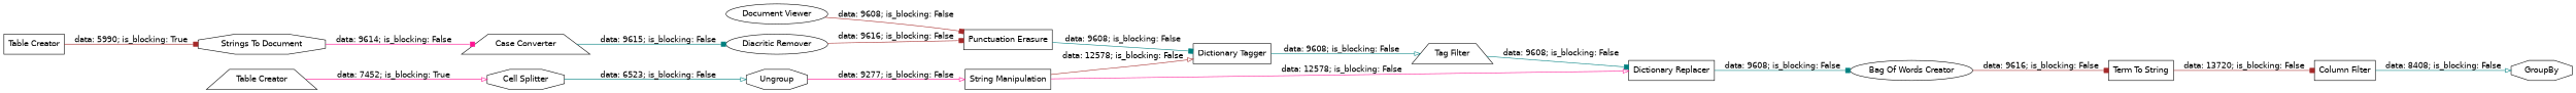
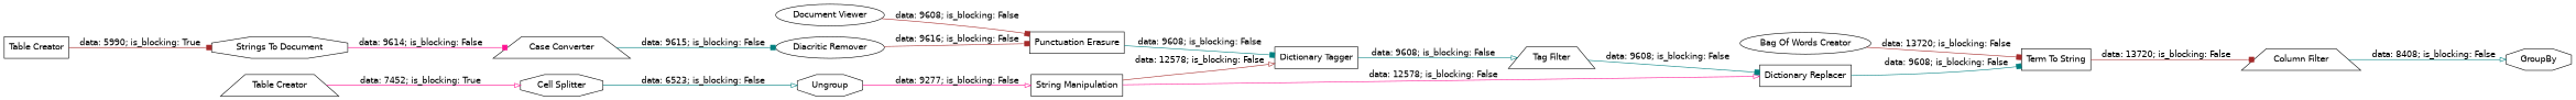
  digraph {
    fontname="DejaVu Sans"
    rankdir=LR
    node [fontname="DejaVu Sans" shape=box]
    edge [arrowhead=box color=teal fontname="DejaVu Sans"]
    n1 [label="Bag Of Words Creator" shape=ellipse]
    n2 [label="Term To String"]
-   n3 [label="Column Filter"]
+   n3 [label="Column Filter" shape=trapezium]
    n4 [label="String Manipulation"]
    n5 [label="Dictionary Replacer"]
    n6 [label="Dictionary Tagger"]
    n7 [label="Tag Filter" shape=trapezium]
    n8 [label=GroupBy shape=octagon]
    n9 [label="Table Creator"]
    n10 [label="Strings To Document" shape=octagon]
    n11 [label="Case Converter" shape=trapezium]
    n12 [label="Table Creator" shape=trapezium]
    n13 [label="Cell Splitter" shape=octagon]
    n14 [label=Ungroup shape=octagon]
    n15 [label="Punctuation Erasure"]
    n16 [label="Document Viewer" shape=ellipse]
    n17 [label="Diacritic Remover" shape=ellipse]
-   n1 -> n2 [color=brown label="data: 9616; is_blocking: False"]
+   n1 -> n2 [color=brown label="data: 13720; is_blocking: False"]
    n2 -> n3 [color=brown label="data: 13720; is_blocking: False"]
    n3 -> n8 [arrowhead=onormal label="data: 8408; is_blocking: False"]
    n4 -> n5 [arrowhead=onormal color=deeppink label="data: 12578; is_blocking: False"]
    n4 -> n6 [arrowhead=onormal color=brown label="data: 12578; is_blocking: False"]
-   n5 -> n1 [label="data: 9608; is_blocking: False"]
+   n5 -> n2 [label="data: 9608; is_blocking: False"]
    n6 -> n7 [arrowhead=onormal label="data: 9608; is_blocking: False"]
    n7 -> n5 [label="data: 9608; is_blocking: False"]
    n9 -> n10 [color=brown label="data: 5990; is_blocking: True"]
    n10 -> n11 [color=deeppink label="data: 9614; is_blocking: False"]
    n11 -> n17 [label="data: 9615; is_blocking: False"]
    n12 -> n13 [arrowhead=onormal color=deeppink label="data: 7452; is_blocking: True"]
    n13 -> n14 [arrowhead=onormal label="data: 6523; is_blocking: False"]
    n14 -> n4 [arrowhead=onormal color=deeppink label="data: 9277; is_blocking: False"]
    n15 -> n6 [label="data: 9608; is_blocking: False"]
    n16 -> n15 [color=brown label="data: 9608; is_blocking: False"]
    n17 -> n15 [color=brown label="data: 9616; is_blocking: False"]
  }
